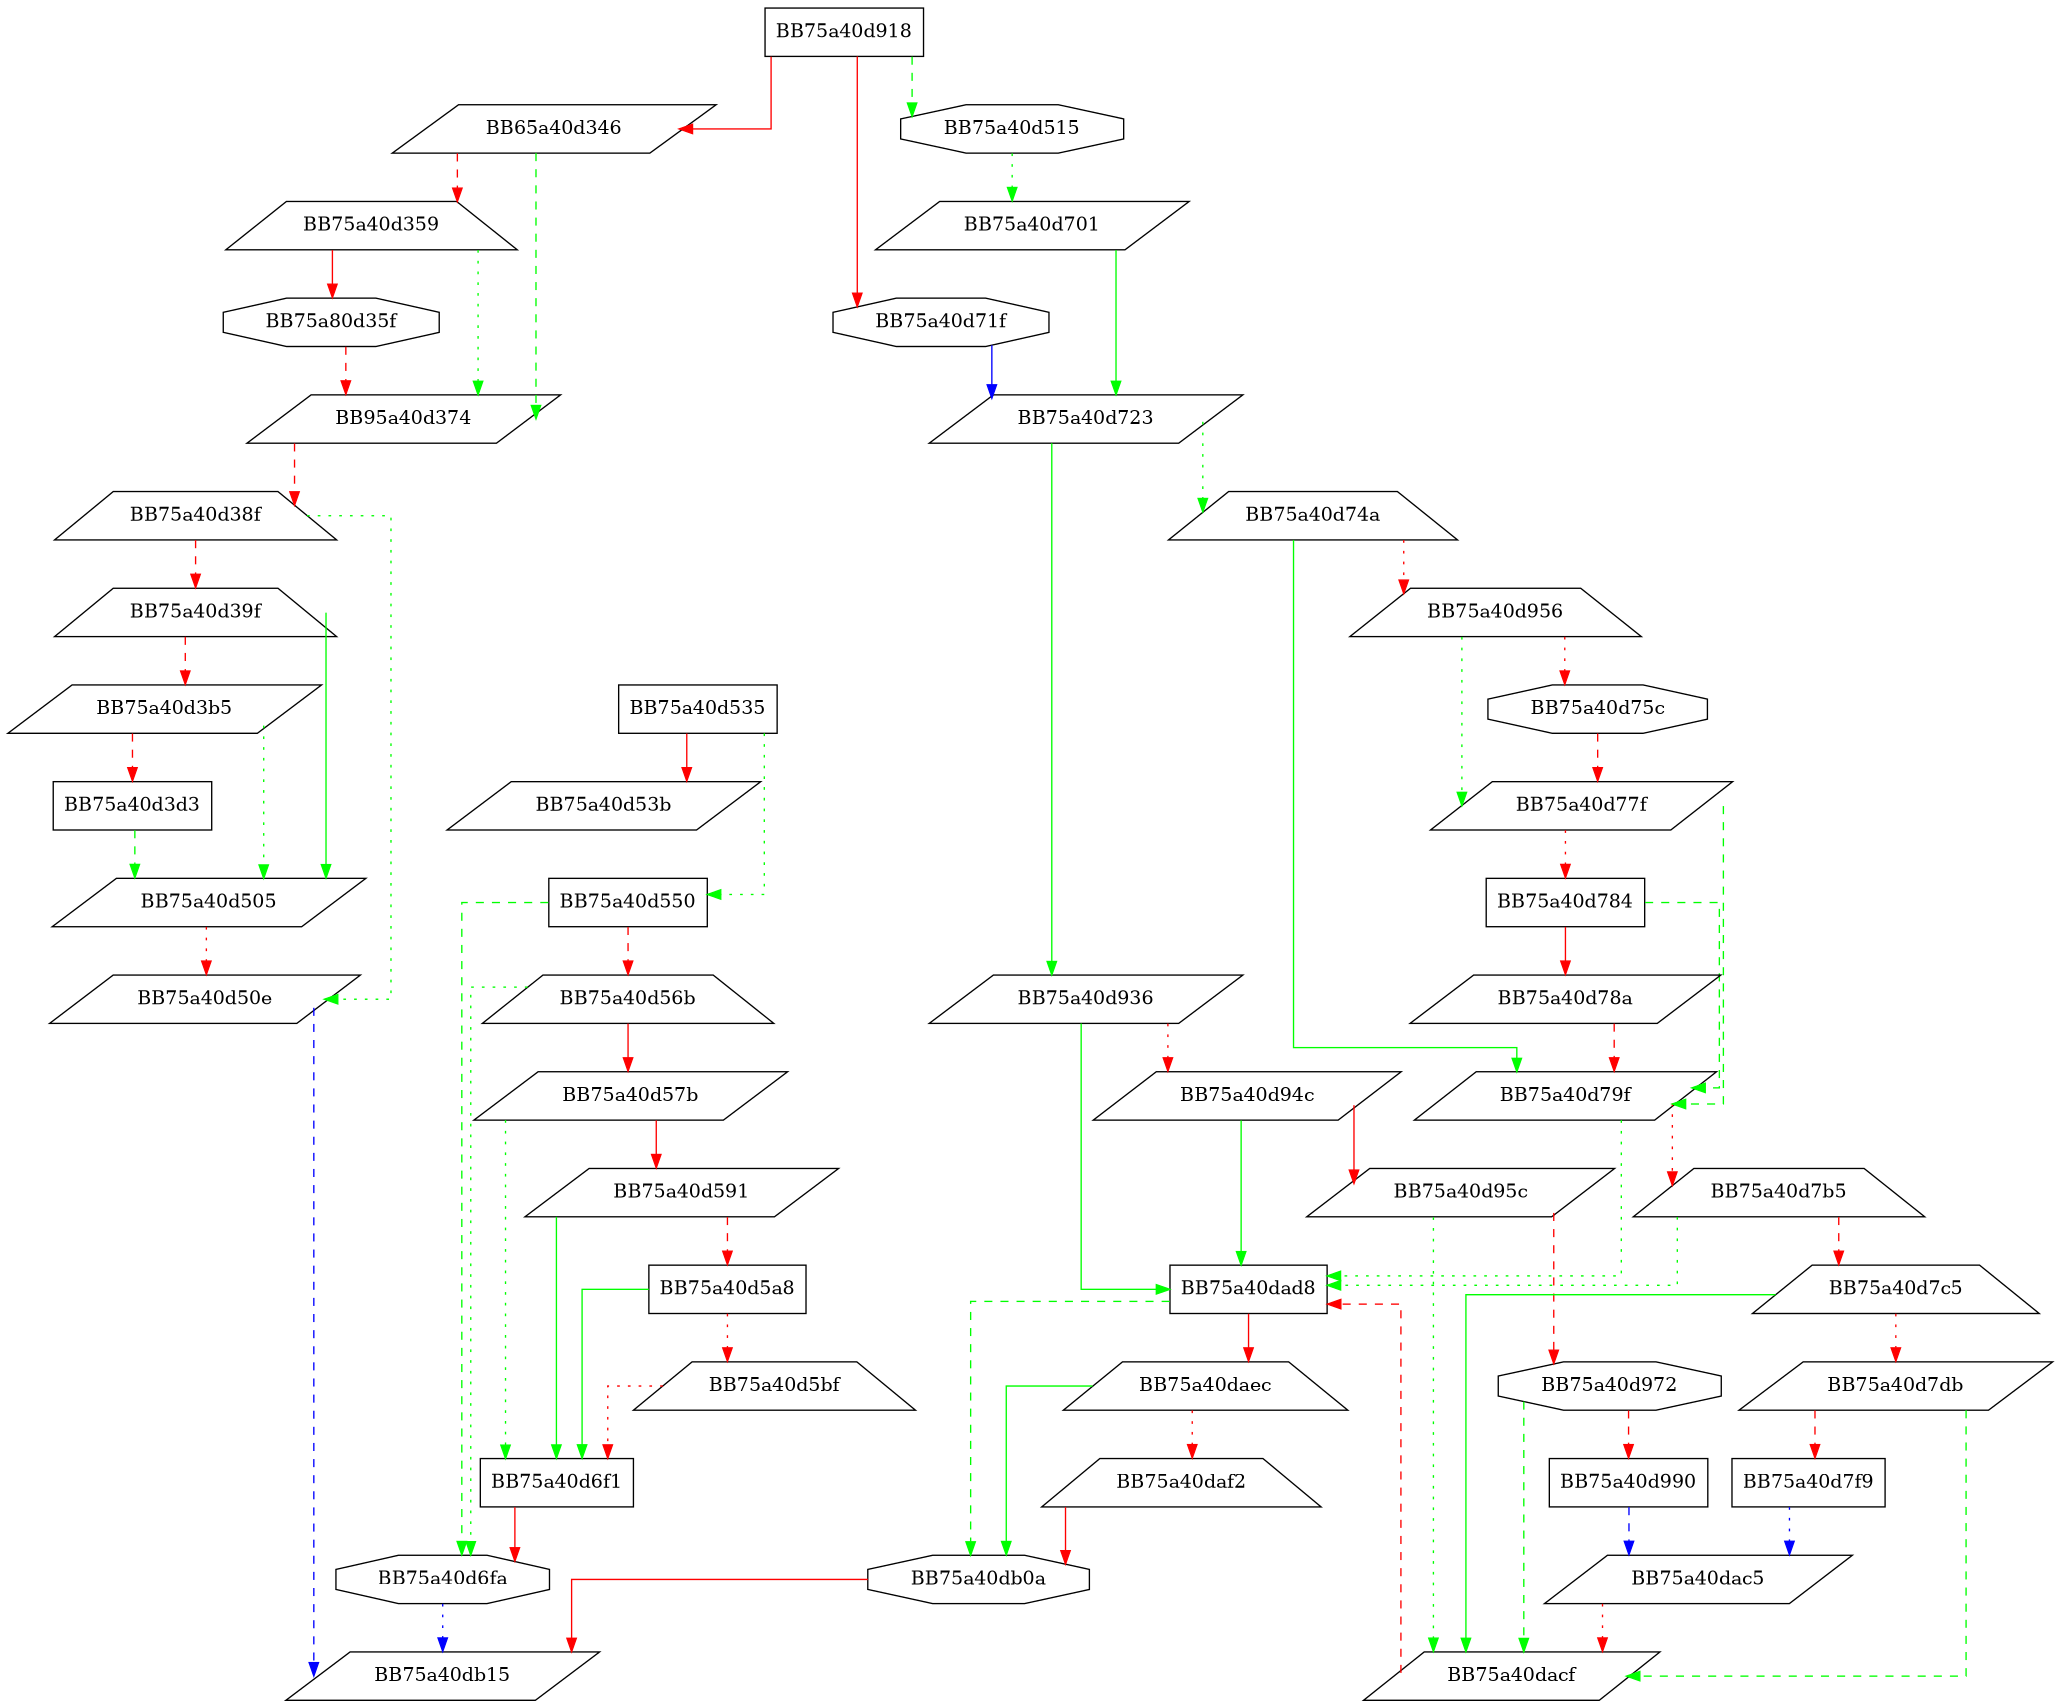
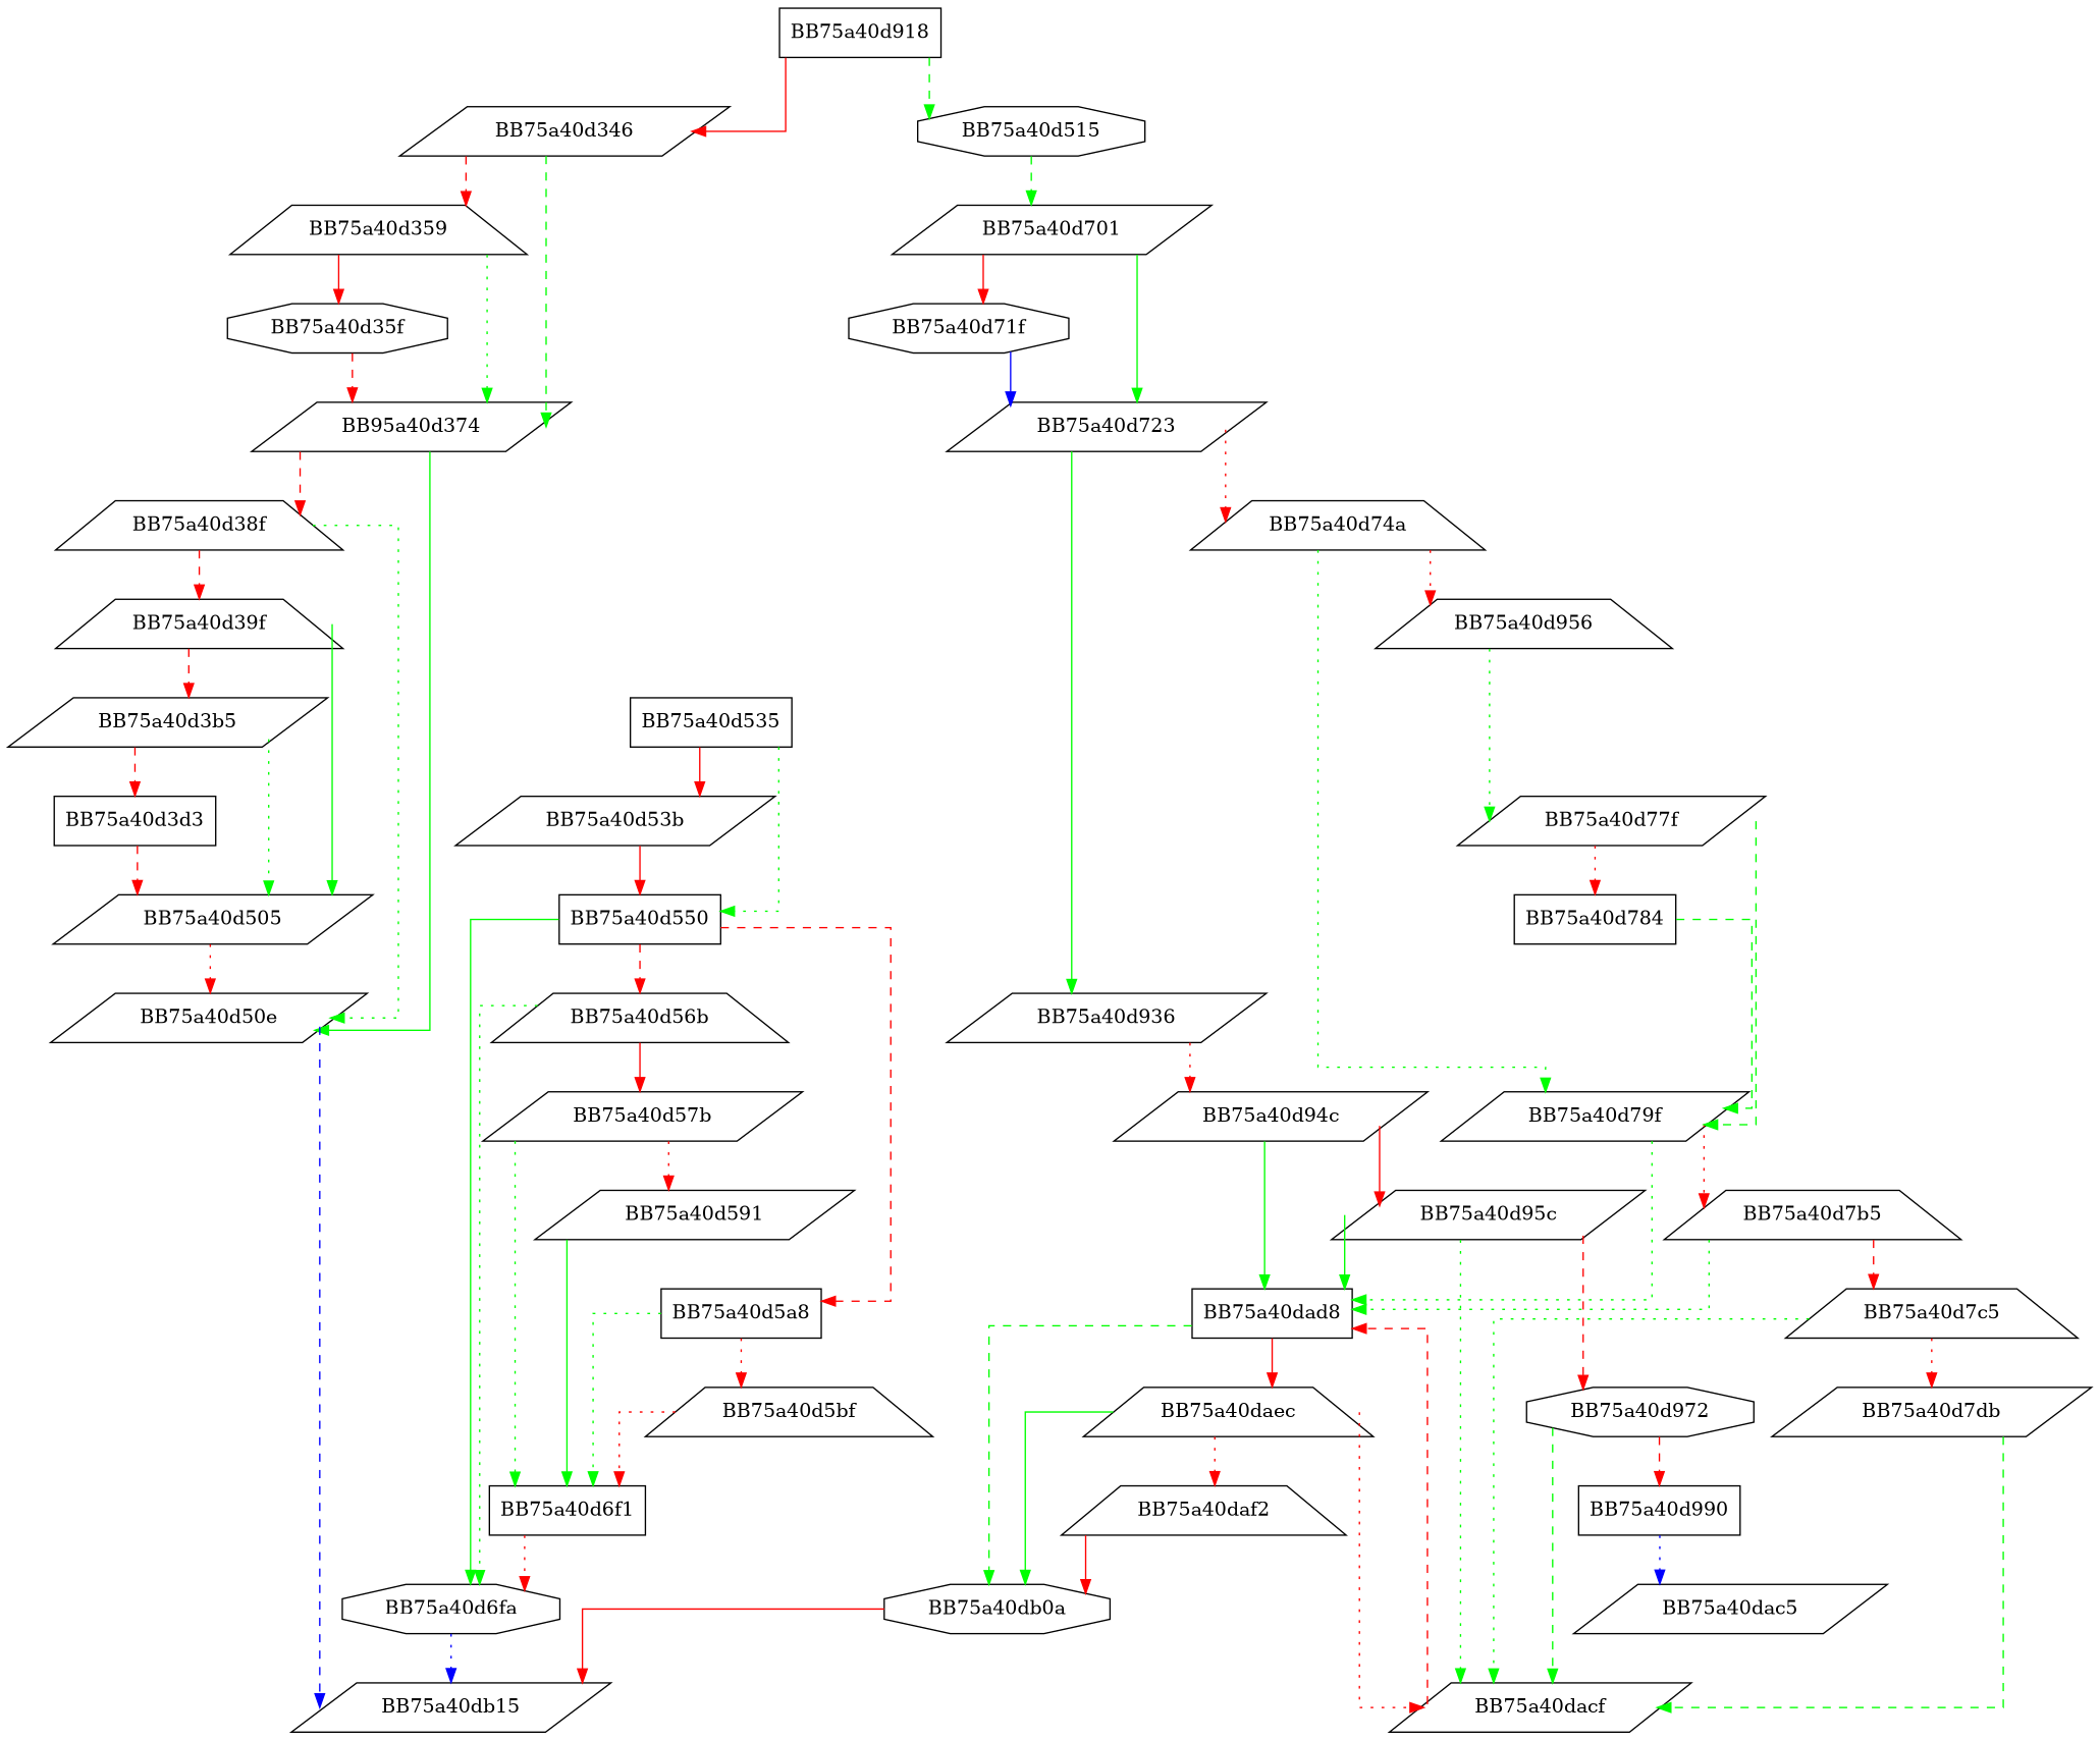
  digraph {
    splines=ortho
    node [shape=parallelogram]
    edge [color=red style=dashed]
    n1 [label=BB75a40d918 shape=box]
    BB75a40d515 [shape=octagon]
-   BB75a40d346 [label=BB65a40d346]
+   BB75a40d346
    BB75a40d701
    n5 [label=BB95a40d374]
    BB75a40d359 [shape=trapezium]
    BB75a40d723
    BB75a40d71f [shape=octagon]
    BB75a40d50e
    BB75a40d38f [shape=trapezium]
-   BB75a40d35f [shape=octagon label=BB75a80d35f]
+   BB75a40d35f [shape=octagon]
    BB75a40db15
    BB75a40d39f [shape=trapezium]
    BB75a40d505
    BB75a40d3b5
    BB75a40d3d3 [shape=box]
    BB75a40d936
    BB75a40d74a [shape=trapezium]
    BB75a40d550 [shape=box]
    BB75a40d6fa [shape=octagon]
    BB75a40d56b [shape=trapezium]
    BB75a40d535 [shape=box]
    BB75a40d53b
    BB75a40d57b
    BB75a40d6f1 [shape=box]
    BB75a40d591
    BB75a40d5a8 [shape=box]
    BB75a40d5bf [shape=trapezium]
    BB75a40dad8 [shape=box]
    BB75a40d94c
    BB75a40d79f
    n32 [label=BB75a40d956 shape=trapezium]
    BB75a40db0a [shape=octagon]
    BB75a40daec [shape=trapezium]
    BB75a40d95c
    BB75a40d7b5 [shape=trapezium]
    BB75a40d77f
-   BB75a40d75c [shape=octagon]
    BB75a40d7c5 [shape=trapezium]
    BB75a40d784 [shape=box]
-   BB75a40d78a
    BB75a40daf2 [shape=trapezium]
    BB75a40dacf
    BB75a40d7db
-   BB75a40d7f9 [shape=box]
    BB75a40dac5
    BB75a40d972 [shape=octagon]
    BB75a40d990 [shape=box]
    n1 -> BB75a40d515 [color=green]
    n1 -> BB75a40d346 [style=solid]
-   BB75a40d515 -> BB75a40d701 [color=green style=dotted]
+   BB75a40d515 -> BB75a40d701 [color=green]
    BB75a40d346 -> n5 [color=green]
    BB75a40d346 -> BB75a40d359
    BB75a40d701 -> BB75a40d723 [color=green style=solid]
-   n1 -> BB75a40d71f [style=solid]
+   BB75a40d701 -> BB75a40d71f [style=solid]
+   n5 -> BB75a40d50e [color=green style=solid]
    n5 -> BB75a40d38f
    BB75a40d359 -> n5 [color=green style=dotted]
    BB75a40d359 -> BB75a40d35f [style=solid]
    BB75a40d723 -> BB75a40d936 [color=green style=solid]
-   BB75a40d723 -> BB75a40d74a [color=green style=dotted]
+   BB75a40d723 -> BB75a40d74a [style=dotted]
    BB75a40d71f -> BB75a40d723 [color=blue style=solid]
    BB75a40d50e -> BB75a40db15 [color=blue]
    BB75a40d38f -> BB75a40d50e [color=green style=dotted]
    BB75a40d38f -> BB75a40d39f
    BB75a40d35f -> n5
    BB75a40d39f -> BB75a40d505 [color=green style=solid]
    BB75a40d39f -> BB75a40d3b5
    BB75a40d505 -> BB75a40d50e [style=dotted]
    BB75a40d3b5 -> BB75a40d505 [color=green style=dotted]
    BB75a40d3b5 -> BB75a40d3d3
-   BB75a40d3d3 -> BB75a40d505 [color=green]
-   BB75a40d936 -> BB75a40dad8 [color=green style=solid]
+   BB75a40d3d3 -> BB75a40d505
+   BB75a40d95c -> BB75a40dad8 [color=green style=solid]
    BB75a40d936 -> BB75a40d94c [style=dotted]
-   BB75a40d74a -> BB75a40d79f [color=green style=solid]
+   BB75a40d74a -> BB75a40d79f [color=green style=dotted]
    BB75a40d74a -> n32 [style=dotted]
-   BB75a40d550 -> BB75a40d6fa [color=green]
+   BB75a40d550 -> BB75a40d6fa [color=green style=solid]
    BB75a40d550 -> BB75a40d56b
    BB75a40d6fa -> BB75a40db15 [color=blue style=dotted]
    BB75a40d56b -> BB75a40d6fa [color=green style=dotted]
    BB75a40d56b -> BB75a40d57b [style=solid]
    BB75a40d535 -> BB75a40d550 [color=green style=dotted]
    BB75a40d535 -> BB75a40d53b [style=solid]
+   BB75a40d53b -> BB75a40d550 [style=solid]
    BB75a40d57b -> BB75a40d6f1 [color=green style=dotted]
-   BB75a40d57b -> BB75a40d591 [style=solid]
-   BB75a40d6f1 -> BB75a40d6fa [style=solid]
+   BB75a40d57b -> BB75a40d591 [style=dotted]
+   BB75a40d6f1 -> BB75a40d6fa [style=dotted]
    BB75a40d591 -> BB75a40d6f1 [color=green style=solid]
-   BB75a40d591 -> BB75a40d5a8
-   BB75a40d5a8 -> BB75a40d6f1 [color=green style=solid]
+   BB75a40d550 -> BB75a40d5a8
+   BB75a40d5a8 -> BB75a40d6f1 [color=green style=dotted]
    BB75a40d5a8 -> BB75a40d5bf [style=dotted]
    BB75a40d5bf -> BB75a40d6f1 [style=dotted]
    BB75a40dad8 -> BB75a40db0a [color=green]
    BB75a40dad8 -> BB75a40daec [style=solid]
    BB75a40d94c -> BB75a40dad8 [color=green style=solid]
    BB75a40d94c -> BB75a40d95c [style=solid]
    BB75a40d79f -> BB75a40dad8 [color=green style=dotted]
    BB75a40d79f -> BB75a40d7b5 [style=dotted]
    n32 -> BB75a40d77f [color=green style=dotted]
-   n32 -> BB75a40d75c [style=dotted]
    BB75a40db0a -> BB75a40db15 [style=solid]
    BB75a40daec -> BB75a40db0a [color=green style=solid]
    BB75a40daec -> BB75a40daf2 [style=dotted]
    BB75a40d95c -> BB75a40dacf [color=green style=dotted]
    BB75a40d95c -> BB75a40d972
    BB75a40d7b5 -> BB75a40dad8 [color=green style=dotted]
    BB75a40d7b5 -> BB75a40d7c5
    BB75a40d77f -> BB75a40d79f [color=green]
    BB75a40d77f -> BB75a40d784 [style=dotted]
-   BB75a40d75c -> BB75a40d77f
-   BB75a40d7c5 -> BB75a40dacf [color=green style=solid]
+   BB75a40d7c5 -> BB75a40dacf [color=green style=dotted]
    BB75a40d7c5 -> BB75a40d7db [style=dotted]
    BB75a40d784 -> BB75a40d79f [color=green]
-   BB75a40d784 -> BB75a40d78a [style=solid]
-   BB75a40d78a -> BB75a40d79f
    BB75a40daf2 -> BB75a40db0a [style=solid]
    BB75a40dacf -> BB75a40dad8
    BB75a40d7db -> BB75a40dacf [color=green]
-   BB75a40d7db -> BB75a40d7f9
-   BB75a40d7f9 -> BB75a40dac5 [color=blue style=dotted]
-   BB75a40dac5 -> BB75a40dacf [style=dotted]
+   BB75a40daec -> BB75a40dacf [style=dotted]
    BB75a40d972 -> BB75a40dacf [color=green]
    BB75a40d972 -> BB75a40d990
-   BB75a40d990 -> BB75a40dac5 [color=blue]
+   BB75a40d990 -> BB75a40dac5 [color=blue style=dotted]
  }
